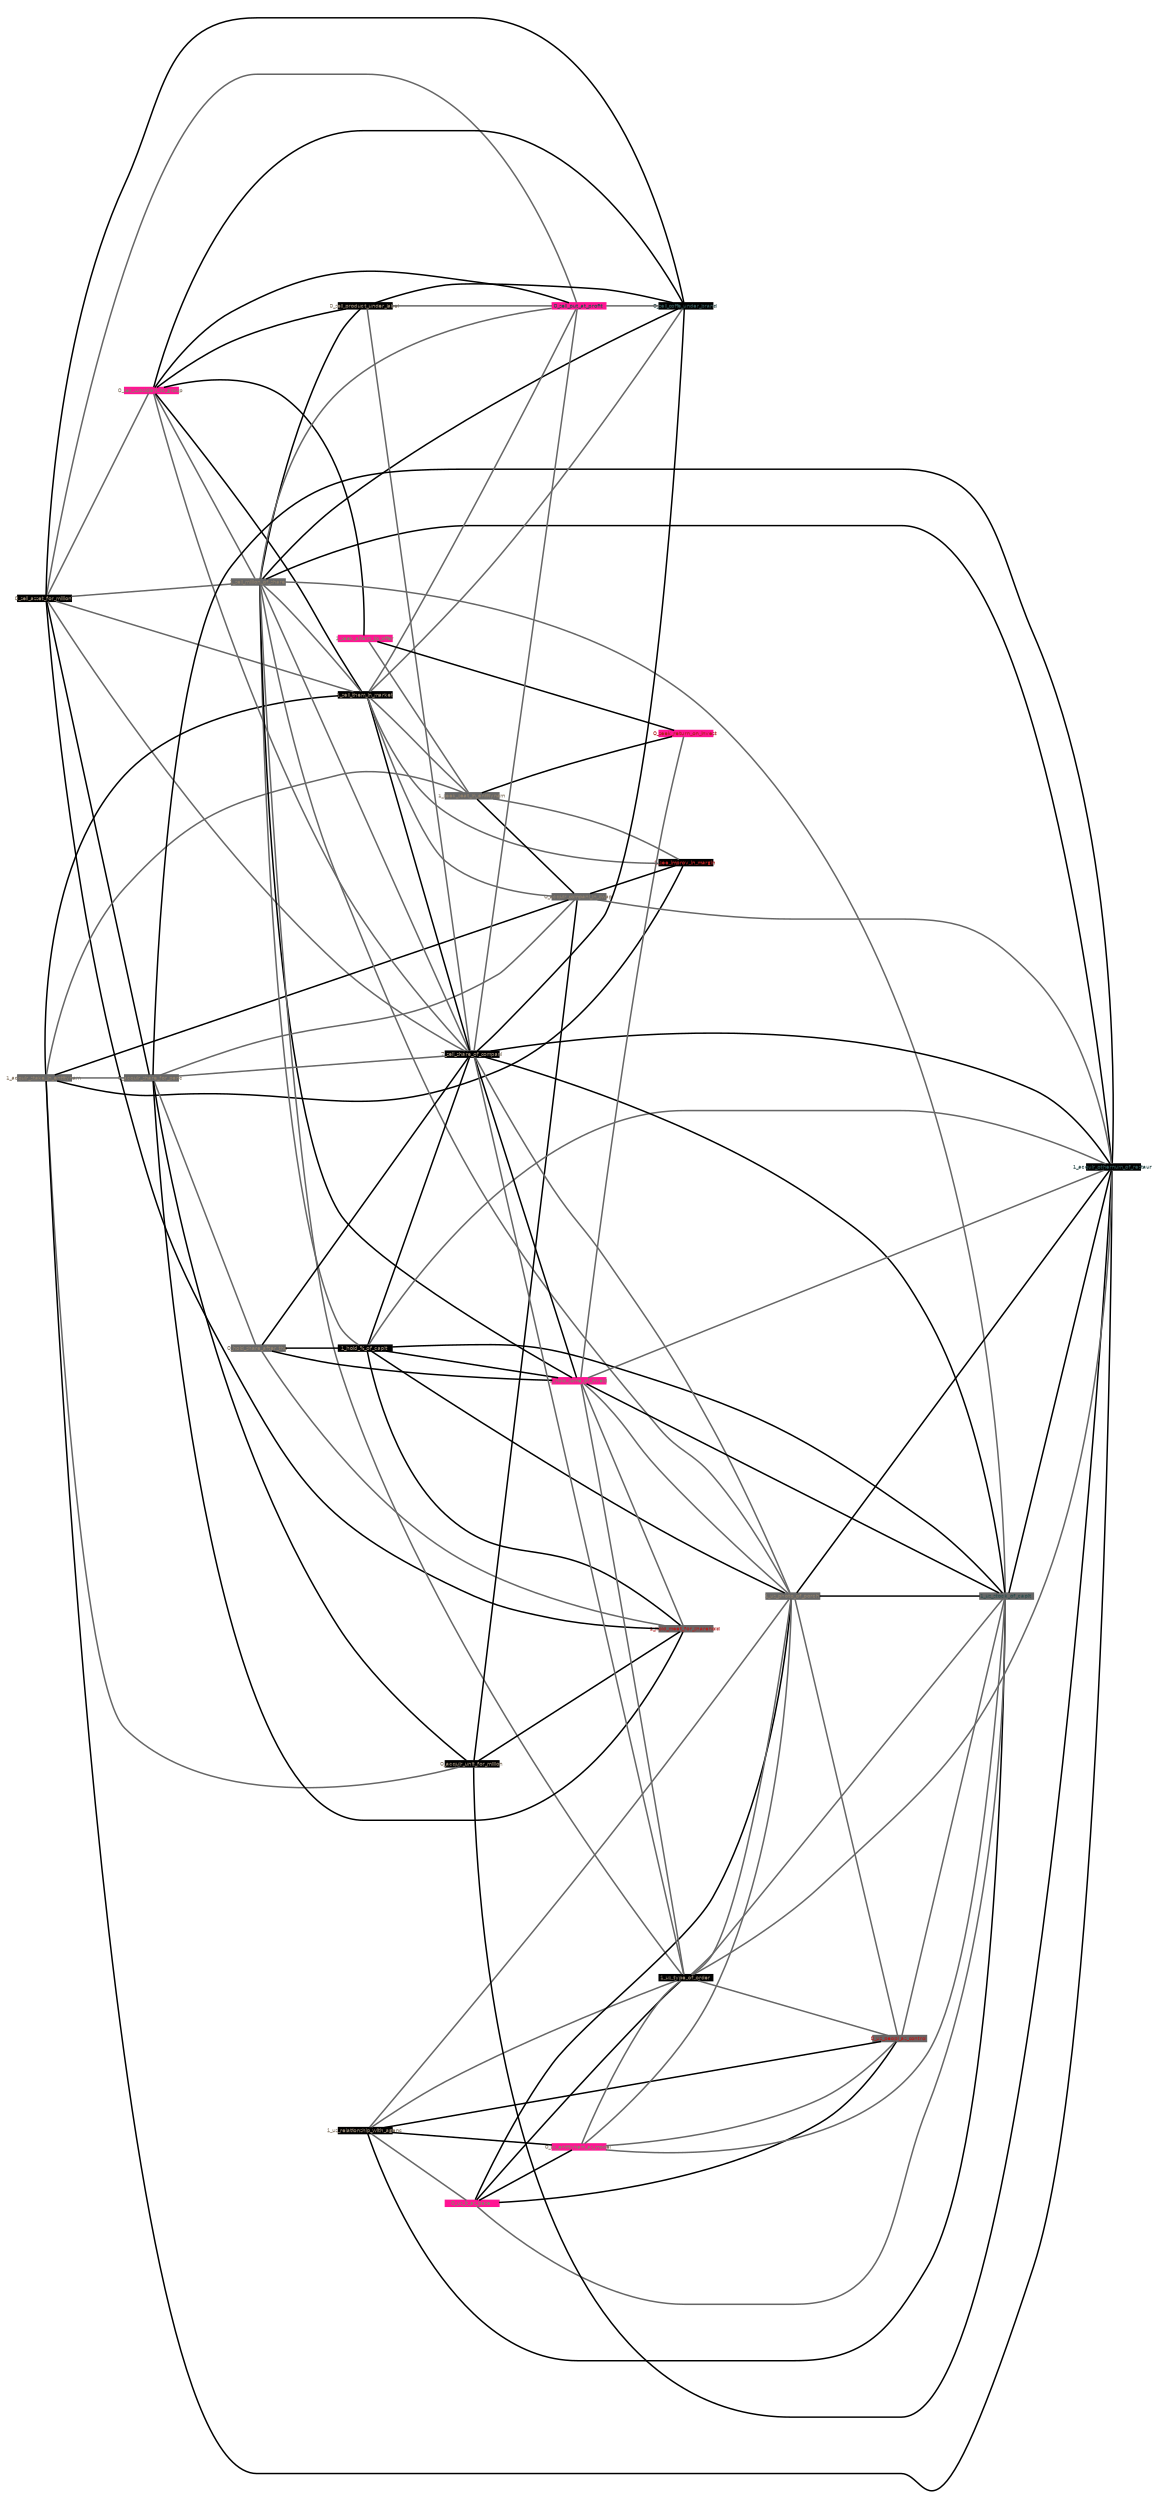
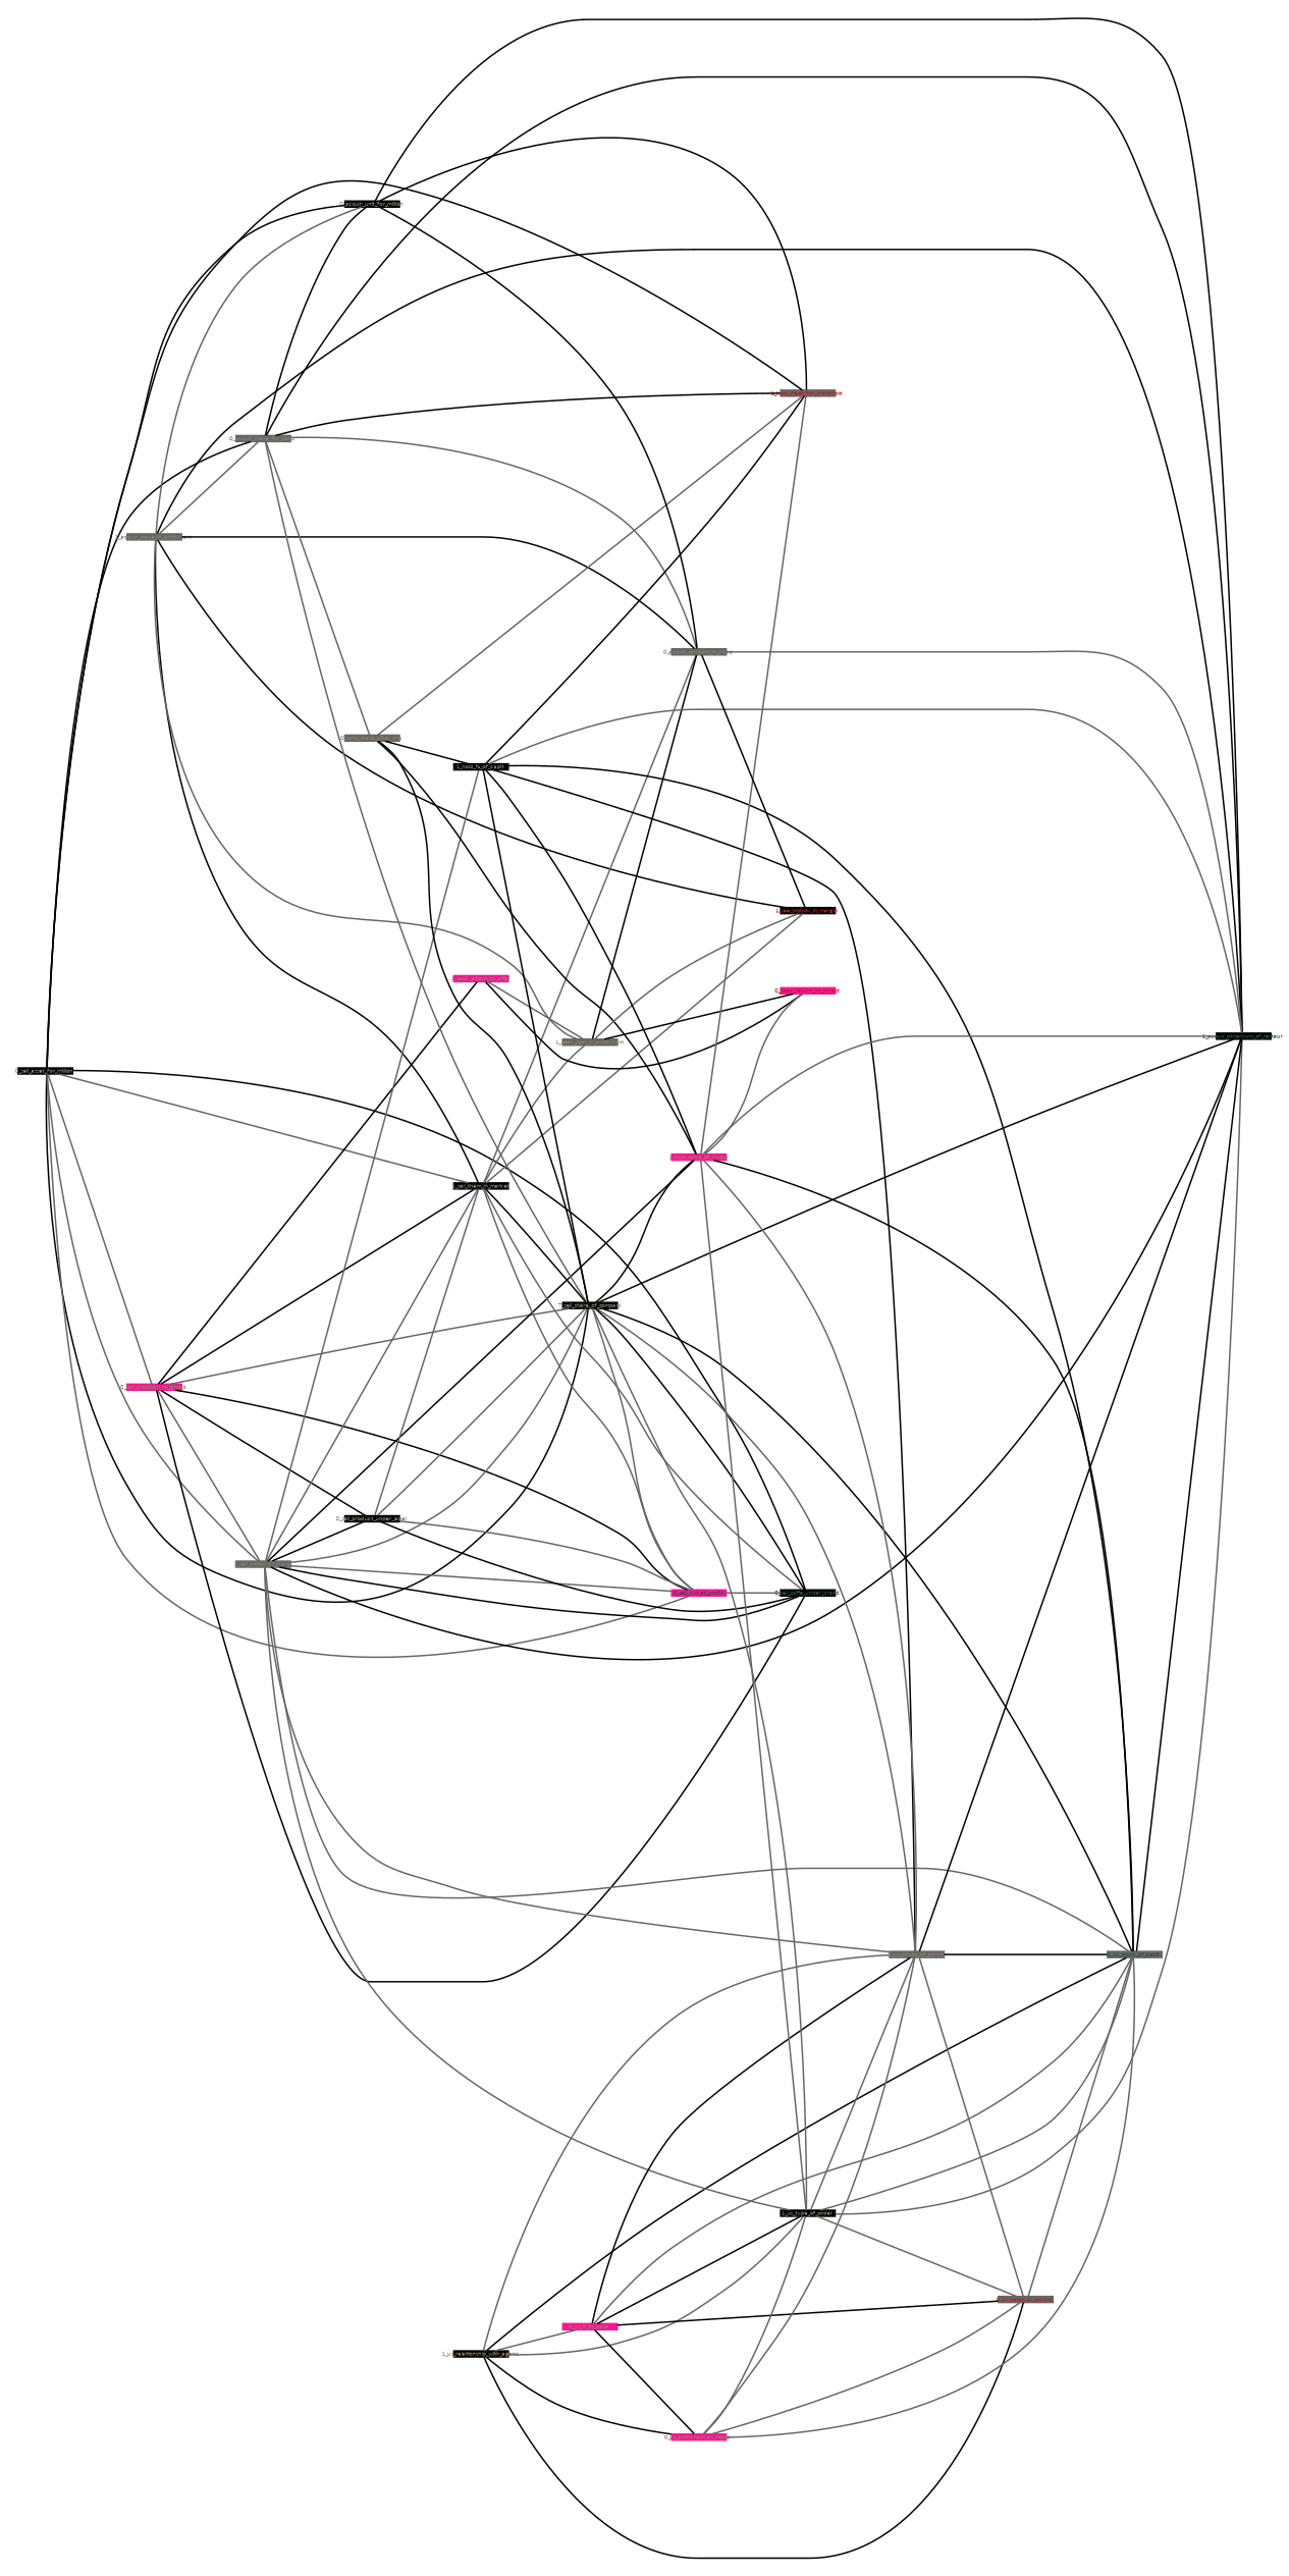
  graph {
    fontname=Lato
    rankdir=LR
    node [color=black fixedsize=true fontcolor="#8b7d6b" fontname=Lato fontsize=4 shape=polygon style=filled]
    edge [color=gray40 fontname=Lato w=1]
    "0_sell_asset_for_million " [height=.06 width=.5]
    "1_acquir_stake_in_entitynam " [color=gray40 height=.06 width=.5]
    "0_sell_subsidiari_to_group " [color=deeppink height=.06 width=.5]
    "1_us_relationship_with_agenc " [height=.06 width=.5]
    "1_sell_million_of_share " [color=gray40 height=.06 width=.5]
    "0_sell_product_under_label " [height=.06 width=.5]
    "0_acquir_share_for_penc " [color=gray40 height=.06 width=.5]
    n8 [height=.06 label="1_sell_them_in_market" width=.5]
    "1_seek_altern_to_offer " [color=deeppink height=.06 width=.5]
    "0_hold_share_after_the " [color=gray40 height=.06 width=.5]
    "1_seek_seat_in_entitynam " [color=gray40 height=.06 width=.5]
    "0_us_it_as_base " [color=deeppink height=.06 width=.5]
    "0_acquir_unit_for_million " [height=.06 width=.5]
    "1_hold_%_of_capit " [height=.06 width=.5]
    n15 [height=.06 label="7_sell_share_of_compani" width=.5]
    "1_hold_some_of_invest " [color=deeppink height=.06 width=.5]
    "0_us_entitynam_as_model " [color=deeppink height=.06 width=.5]
    "1_us_type_of_order " [height=.06 width=.5]
    "0_acquir_compani_in_swap " [color=gray40 height=.06 width=.5]
    "1_us_photo_of_porch " [color=gray40 height=.06 width=.5]
    "0_us_peopl_as_control " [color=gray40 fontcolor="#b22222" height=.06 width=.5]
    "0_seek_return_on_invest " [color=deeppink fontcolor="#b22222" height=.06 width=.5]
    "1_see_improv_in_margin " [fontcolor="#b22222" height=.06 width=.5]
    "1_hold_meet_for_sharehold " [color=gray40 fontcolor="#b22222" height=.06 width=.5]
    "0_sell_put_at_profit " [color=deeppink fontcolor="#2f4f4f" height=.06 width=.5]
    "0_sell_coffe_under_brand " [fontcolor="#2f4f4f" height=.06 width=.5]
    "1_acquir_othernum_of_restaur " [fontcolor="#2f4f4f" height=.06 width=.5]
    "1_us_stock_of_capit " [color=gray40 fontcolor="#2f4f4f" height=.06 width=.5]
    subgraph sub_1 {
      "0_sell_asset_for_million "
      "1_acquir_stake_in_entitynam "
      "0_sell_subsidiari_to_group "
      "1_us_relationship_with_agenc "
      "1_sell_million_of_share "
      "0_sell_product_under_label "
      "0_acquir_share_for_penc "
      n8
      "1_seek_altern_to_offer "
      "0_hold_share_after_the "
      "1_seek_seat_in_entitynam "
      "0_us_it_as_base "
      "0_acquir_unit_for_million "
      "1_hold_%_of_capit "
      n15
      "1_hold_some_of_invest "
      "0_us_entitynam_as_model "
      "1_us_type_of_order "
      "0_acquir_compani_in_swap "
      "1_us_photo_of_porch "
    }
    subgraph sub_2 {
      "0_us_peopl_as_control "
      "0_seek_return_on_invest "
      "1_see_improv_in_margin "
      "1_hold_meet_for_sharehold "
    }
    "0_sell_asset_for_million " -- "0_sell_subsidiari_to_group "
    "0_sell_asset_for_million " -- "1_sell_million_of_share "
    "0_sell_asset_for_million " -- "0_acquir_share_for_penc " [color=black]
    "0_sell_asset_for_million " -- n8
-   "0_sell_asset_for_million " -- n15
+   "0_sell_asset_for_million " -- "0_acquir_unit_for_million " [color=black w=2]
+   "0_sell_asset_for_million " -- n15 [color=black]
    "0_sell_asset_for_million " -- "1_hold_meet_for_sharehold " [color=black]
    "0_sell_asset_for_million " -- "0_sell_put_at_profit "
    "0_sell_asset_for_million " -- "0_sell_coffe_under_brand " [color=black]
    "1_acquir_stake_in_entitynam " -- "0_acquir_share_for_penc "
    "1_acquir_stake_in_entitynam " -- n8 [color=black]
    "1_acquir_stake_in_entitynam " -- "1_seek_seat_in_entitynam " [w=2]
    "1_acquir_stake_in_entitynam " -- "0_acquir_unit_for_million "
    "1_acquir_stake_in_entitynam " -- "0_acquir_compani_in_swap " [color=black w=2]
    "1_acquir_stake_in_entitynam " -- "1_see_improv_in_margin " [color=black]
    "1_acquir_stake_in_entitynam " -- "1_acquir_othernum_of_restaur " [color=black]
    "0_sell_subsidiari_to_group " -- "1_sell_million_of_share "
    "0_sell_subsidiari_to_group " -- "0_sell_product_under_label " [color=black]
    "0_sell_subsidiari_to_group " -- n8 [color=black]
    "0_sell_subsidiari_to_group " -- "1_seek_altern_to_offer " [color=black]
    "0_sell_subsidiari_to_group " -- n15
    "0_sell_subsidiari_to_group " -- "0_sell_put_at_profit " [color=black]
    "0_sell_subsidiari_to_group " -- "0_sell_coffe_under_brand " [color=black]
    "1_us_relationship_with_agenc " -- "0_us_it_as_base "
    "1_us_relationship_with_agenc " -- "0_us_entitynam_as_model " [color=black]
    "1_us_relationship_with_agenc " -- "1_us_type_of_order "
    "1_us_relationship_with_agenc " -- "1_us_photo_of_porch "
    "1_us_relationship_with_agenc " -- "0_us_peopl_as_control " [color=black]
    "1_us_relationship_with_agenc " -- "1_us_stock_of_capit " [color=black]
    "1_sell_million_of_share " -- "0_sell_product_under_label " [color=black]
    "1_sell_million_of_share " -- n8
    "1_sell_million_of_share " -- "1_hold_%_of_capit "
    "1_sell_million_of_share " -- n15 [w=2]
    "1_sell_million_of_share " -- "1_hold_some_of_invest " [color=black]
    "1_sell_million_of_share " -- "1_us_type_of_order "
    "1_sell_million_of_share " -- "1_us_photo_of_porch "
    "1_sell_million_of_share " -- "0_sell_put_at_profit "
    "1_sell_million_of_share " -- "0_sell_coffe_under_brand " [color=black]
    "1_sell_million_of_share " -- "1_acquir_othernum_of_restaur " [color=black]
    "1_sell_million_of_share " -- "1_us_stock_of_capit "
+   "0_sell_product_under_label " -- n8
    "0_sell_product_under_label " -- n15
    "0_sell_product_under_label " -- "0_sell_put_at_profit "
    "0_sell_product_under_label " -- "0_sell_coffe_under_brand " [color=black w=2]
    "0_acquir_share_for_penc " -- "0_hold_share_after_the "
    "0_acquir_share_for_penc " -- "0_acquir_unit_for_million " [color=black w=2]
    "0_acquir_share_for_penc " -- n15
    "0_acquir_share_for_penc " -- "0_acquir_compani_in_swap "
    "0_acquir_share_for_penc " -- "1_hold_meet_for_sharehold " [color=black]
    "0_acquir_share_for_penc " -- "1_acquir_othernum_of_restaur " [color=black]
    n8 -- "1_seek_seat_in_entitynam "
    n8 -- n15 [color=black]
    n8 -- "0_acquir_compani_in_swap "
    n8 -- "1_see_improv_in_margin "
    n8 -- "0_sell_put_at_profit "
    n8 -- "0_sell_coffe_under_brand "
    "1_seek_altern_to_offer " -- "1_seek_seat_in_entitynam "
    "1_seek_altern_to_offer " -- "0_seek_return_on_invest " [color=black]
    "0_hold_share_after_the " -- "1_hold_%_of_capit " [color=black]
    "0_hold_share_after_the " -- n15 [color=black]
    "0_hold_share_after_the " -- "1_hold_some_of_invest " [color=black]
    "0_hold_share_after_the " -- "1_hold_meet_for_sharehold "
    "1_seek_seat_in_entitynam " -- "0_acquir_compani_in_swap " [color=black]
    "1_seek_seat_in_entitynam " -- "0_seek_return_on_invest " [color=black]
    "1_seek_seat_in_entitynam " -- "1_see_improv_in_margin "
    "0_us_it_as_base " -- "0_us_entitynam_as_model " [color=black w=2]
    "0_us_it_as_base " -- "1_us_type_of_order " [color=black]
    "0_us_it_as_base " -- "1_us_photo_of_porch " [color=black]
    "0_us_it_as_base " -- "0_us_peopl_as_control " [color=black w=2]
    "0_us_it_as_base " -- "1_us_stock_of_capit "
    "0_acquir_unit_for_million " -- "0_acquir_compani_in_swap " [color=black]
    "0_acquir_unit_for_million " -- "1_hold_meet_for_sharehold " [color=black]
    "0_acquir_unit_for_million " -- "1_acquir_othernum_of_restaur " [color=black]
    "1_hold_%_of_capit " -- n15 [color=black]
    "1_hold_%_of_capit " -- "1_hold_some_of_invest " [color=black w=2]
    "1_hold_%_of_capit " -- "1_us_photo_of_porch " [color=black]
    "1_hold_%_of_capit " -- "1_hold_meet_for_sharehold " [color=black]
    "1_hold_%_of_capit " -- "1_acquir_othernum_of_restaur "
    "1_hold_%_of_capit " -- "1_us_stock_of_capit " [color=black w=2]
    n15 -- "1_hold_some_of_invest " [color=black]
    n15 -- "1_us_type_of_order "
    n15 -- "1_us_photo_of_porch "
    n15 -- "0_sell_put_at_profit "
    n15 -- "0_sell_coffe_under_brand " [color=black]
    n15 -- "1_acquir_othernum_of_restaur " [color=black]
    n15 -- "1_us_stock_of_capit " [color=black]
    "1_hold_some_of_invest " -- "1_us_type_of_order "
    "1_hold_some_of_invest " -- "1_us_photo_of_porch "
    "1_hold_some_of_invest " -- "0_seek_return_on_invest "
    "1_hold_some_of_invest " -- "1_hold_meet_for_sharehold "
    "1_hold_some_of_invest " -- "1_acquir_othernum_of_restaur "
    "1_hold_some_of_invest " -- "1_us_stock_of_capit " [color=black]
    "0_us_entitynam_as_model " -- "1_us_type_of_order "
    "0_us_entitynam_as_model " -- "1_us_photo_of_porch "
    "0_us_entitynam_as_model " -- "0_us_peopl_as_control " [w=2]
    "0_us_entitynam_as_model " -- "1_us_stock_of_capit "
    "1_us_type_of_order " -- "1_us_photo_of_porch " [w=2]
    "1_us_type_of_order " -- "0_us_peopl_as_control "
    "1_us_type_of_order " -- "1_acquir_othernum_of_restaur "
    "1_us_type_of_order " -- "1_us_stock_of_capit " [w=2]
    "0_acquir_compani_in_swap " -- "1_see_improv_in_margin " [color=black]
    "0_acquir_compani_in_swap " -- "1_acquir_othernum_of_restaur "
    "1_us_photo_of_porch " -- "0_us_peopl_as_control "
    "1_us_photo_of_porch " -- "1_acquir_othernum_of_restaur " [color=black]
    "1_us_photo_of_porch " -- "1_us_stock_of_capit " [color=black w=2]
    "0_us_peopl_as_control " -- "1_us_stock_of_capit "
    "0_sell_put_at_profit " -- "0_sell_coffe_under_brand "
    "1_us_stock_of_capit " -- "1_acquir_othernum_of_restaur " [color=black]
  }
